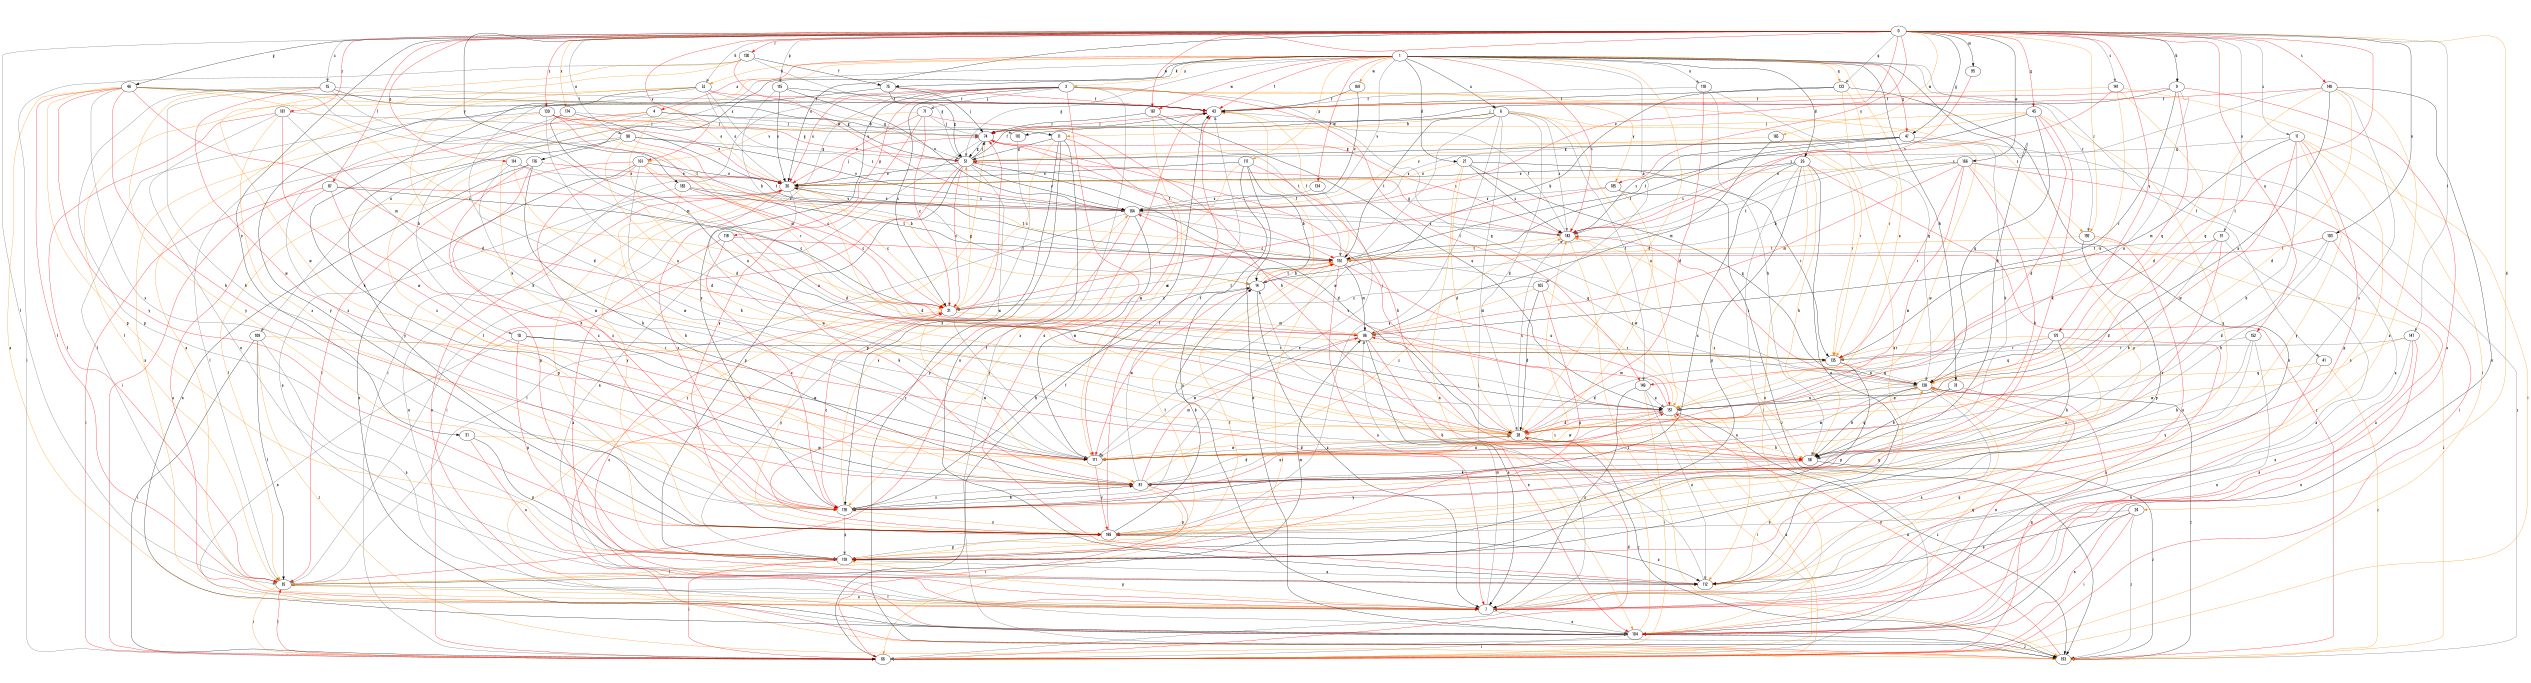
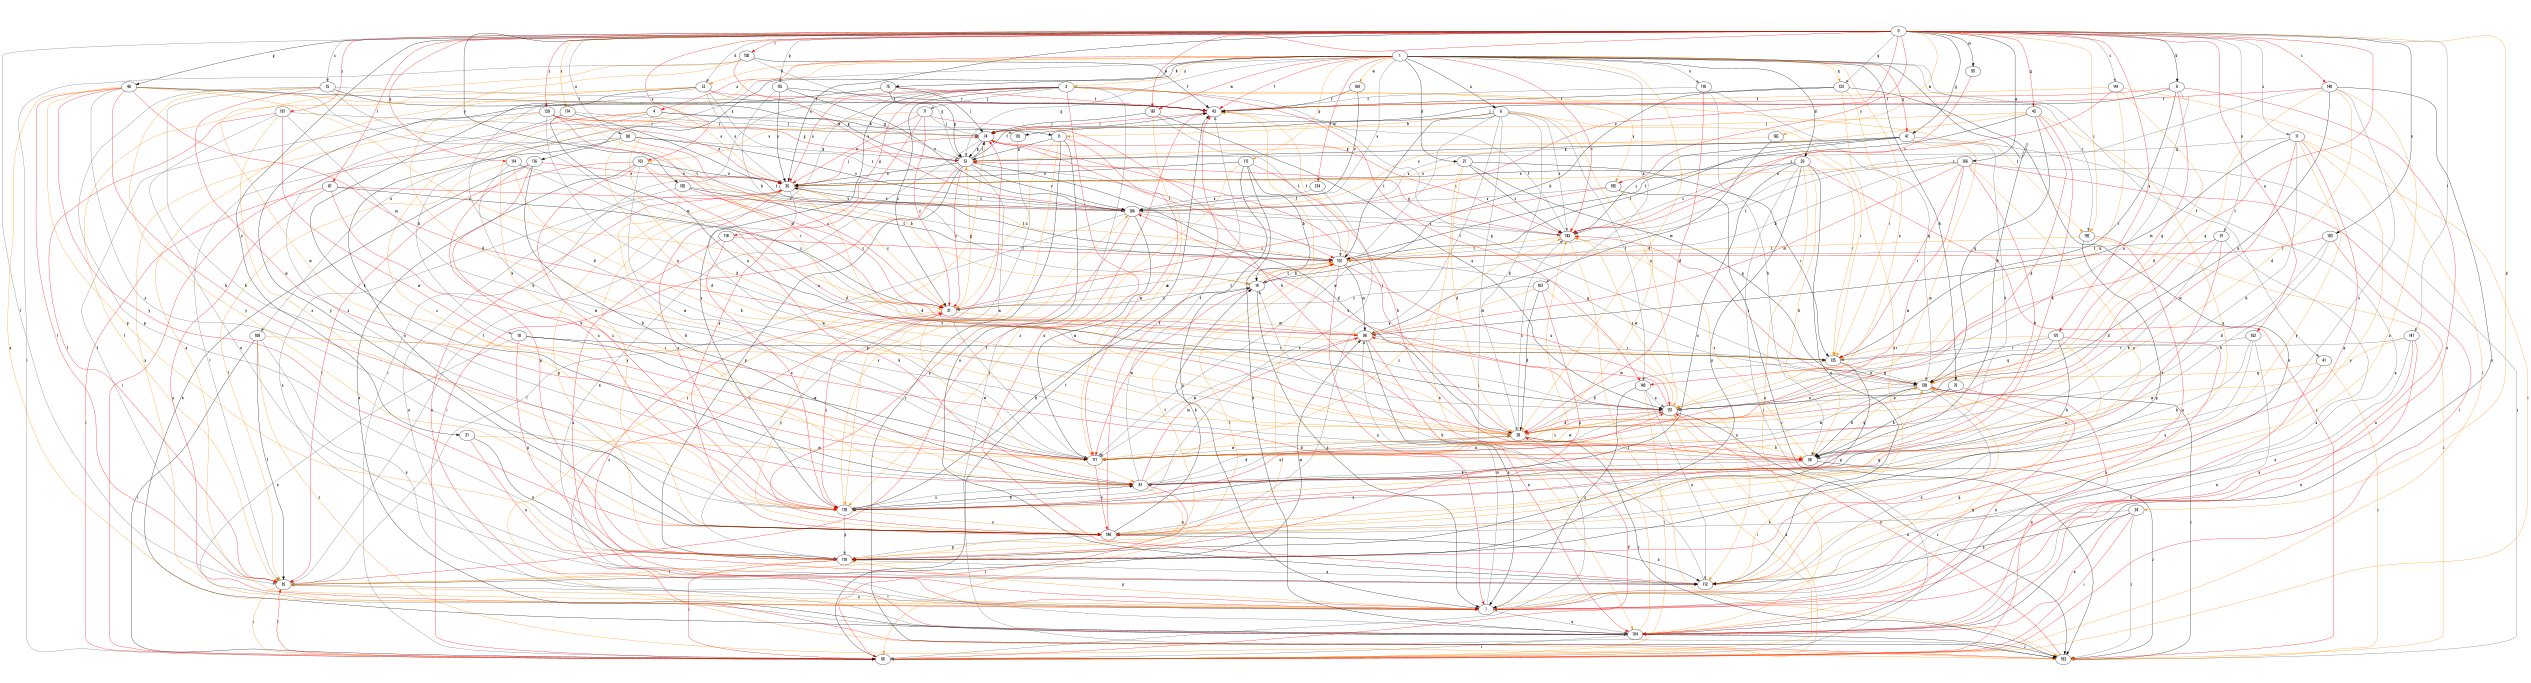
  strict digraph {
    fontname=Oswald
    node [fontname=Oswald]
    edge [color=gray40 fontname=Oswald]
    0
    9
    15
    17
    n5 [label=24]
    31
    36
    45
    46
    47
    52
    87
    89
    95
    97
    98
    103
    114
    115
    123
    130
    139
    140
    141
    147
    149
    152
    161
    164
    165
    166
    167
    174
    179
    183
    185
    187
    192
    43
    157
    128
    135
    7
    74
    51
    81
    171
    186
    96
    119
    58
    66
    112
    193
    104
    28
    21
    178
    150
    143
    14
    1
    2
    4
    6
    26
    27
    41
    75
    78
    105
    109
    110
    117
    134
    169
    176
    71
    118
    10
    11
    170
    0 -> 9 [color=black label=b]
    0 -> 15 [label=c]
    0 -> 17 [label=c]
    0 -> n5 [color=darkorange label=d]
    0 -> 31 [color=black label=e]
    0 -> 36 [color=black label=e]
    0 -> 45 [color=red label=g]
    0 -> 46 [color=black label=g]
    0 -> 47 [color=black label=g]
    0 -> 52 [label=h]
    0 -> 87 [color=red label=l]
    0 -> 89 [label=l]
    0 -> 95 [color=black label=m]
    0 -> 97 [label=n]
    0 -> 98 [label=n]
    0 -> 103 [color=black label=n]
    0 -> 114 [color=red label=p]
    0 -> 115 [label=p]
    0 -> 123 [label=q]
    0 -> 130 [color=red label=r]
    0 -> 139 [color=red label=s]
    0 -> 140 [color=red label=s]
    0 -> 141 [label=s]
    0 -> 147 [label=t]
    0 -> 149 [color=red label=t]
    0 -> 152 [color=red label=u]
    0 -> 161 [color=red label=v]
    0 -> 164 [color=red label=v]
    0 -> 165 [color=darkorange label=w]
    0 -> 166 [color=black label=w]
    0 -> 167 [color=red label=w]
    0 -> 174 [color=darkorange label=x]
    0 -> 179 [color=red label=y]
    0 -> 183 [color=black label=y]
    0 -> 185 [color=red label=y]
    0 -> 187 [color=red label=z]
    0 -> 192 [color=darkorange label=z]
    9 -> 43 [color=red label=f]
    9 -> 157 [label=u]
    9 -> 128 [color=red label=q]
    9 -> 135 [color=black label=r]
    9 -> 7 [color=red label=a]
    9 -> 74 [color=black label=j]
    15 -> 43 [label=f]
    15 -> 51 [color=black label=g]
    15 -> 81 [label=k]
    15 -> 171 [color=red label=w]
    15 -> 186 [color=darkorange label=y]
    15 -> 96 [label=m]
    15 -> 119 [label=p]
    17 -> 51 [label=g]
    17 -> 171 [color=red label=w]
    17 -> 186 [color=darkorange label=y]
    17 -> 96 [color=black label=m]
    17 -> 119 [color=red label=p]
    17 -> 58 [label=h]
    17 -> 66 [color=darkorange label=i]
    17 -> 112 [color=darkorange label=o]
    n5 -> 186 [label=y]
    n5 -> 66 [color=red label=i]
    n5 -> 112 [color=black label=o]
    n5 -> 193 [label=z]
    n5 -> 104 [color=red label=n]
    31 -> 171 [color=darkorange label=w]
    31 -> 119 [color=black label=p]
    31 -> 112 [color=red label=o]
    36 -> 164 [label=v]
    36 -> 74 [color=red label=j]
    36 -> 171 [label=w]
    36 -> 186 [color=darkorange label=y]
    36 -> 119 [color=darkorange label=p]
    36 -> 104 [label=n]
    36 -> 28 [color=darkorange label=d]
    36 -> 21 [color=darkorange label=c]
    36 -> 178 [color=red label=x]
    36 -> 150 [color=darkorange label=t]
    45 -> 164 [color=darkorange label=v]
    45 -> 128 [color=black label=q]
    45 -> 74 [color=darkorange label=j]
    45 -> 81 [color=red label=k]
    45 -> 186 [color=darkorange label=y]
    45 -> 28 [color=red label=d]
    45 -> 150 [color=black label=t]
    46 -> 36 [color=darkorange label=e]
    46 -> 89 [color=red label=l]
    46 -> 43 [color=black label=f]
    46 -> 7 [color=darkorange label=a]
    46 -> 81 [color=red label=k]
    46 -> 186 [color=red label=y]
    46 -> 96 [color=red label=m]
    46 -> 119 [color=darkorange label=p]
    46 -> 21 [color=darkorange label=c]
    46 -> 178 [label=x]
    46 -> 150 [label=t]
    47 -> 164 [label=v]
    47 -> 7 [label=a]
    47 -> 51 [color=black label=g]
    47 -> 171 [color=darkorange label=w]
    47 -> 58 [label=h]
    47 -> 150 [color=black label=t]
    47 -> 143 [color=black label=s]
    52 -> 36 [label=e]
    52 -> 89 [color=darkorange label=l]
    52 -> 43 [color=red label=f]
    52 -> 7 [color=darkorange label=a]
    52 -> 51 [label=g]
    52 -> 81 [color=black label=k]
    52 -> 28 [label=d]
    52 -> 143 [label=s]
    87 -> 164 [color=red label=v]
    87 -> 7 [color=red label=a]
    87 -> 58 [color=red label=h]
    87 -> 66 [color=red label=i]
    87 -> 21 [color=black label=c]
    89 -> 43 [color=red label=f]
    89 -> 7 [color=darkorange label=a]
    89 -> 96 [color=black label=m]
    89 -> 66 [color=darkorange label=i]
    89 -> 150 [color=darkorange label=t]
    95 -> 143 [color=red label=s]
    97 -> 7 [label=a]
    97 -> 58 [label=h]
    97 -> 28 [color=red label=d]
    97 -> 178 [color=red label=x]
    97 -> 150 [label=t]
    98 -> 89 [label=l]
    98 -> 164 [color=black label=v]
    98 -> 51 [label=g]
    98 -> 186 [color=black label=y]
    98 -> 28 [color=darkorange label=d]
    98 -> 21 [color=red label=c]
    103 -> 7 [color=red label=a]
    103 -> 58 [label=h]
    103 -> 28 [label=d]
    103 -> 150 [color=red label=t]
    114 -> 36 [label=e]
    114 -> 89 [color=darkorange label=l]
    114 -> 157 [label=u]
    114 -> 171 [label=w]
    114 -> 58 [color=darkorange label=h]
    115 -> 36 [color=black label=e]
    115 -> 164 [color=black label=v]
    115 -> 43 [color=black label=f]
    115 -> 14 [label=b]
    123 -> 43 [color=black label=f]
    123 -> 135 [color=darkorange label=r]
    123 -> 7 [color=darkorange label=a]
    123 -> 104 [color=black label=n]
    123 -> 14 [color=black label=b]
    130 -> 164 [color=red label=v]
-   130 -> 75 [color=black label=f]
+   130 -> 43 [color=black label=f]
    130 -> 51 [label=g]
    130 -> 171 [color=darkorange label=w]
    130 -> 66 [label=i]
    130 -> 28 [color=darkorange label=d]
    139 -> 36 [color=red label=e]
    139 -> 89 [label=l]
    139 -> 157 [label=u]
    139 -> 7 [color=darkorange label=a]
    139 -> 74 [color=darkorange label=j]
    139 -> 51 [color=red label=g]
    139 -> 96 [color=red label=m]
    140 -> 43 [color=red label=f]
    140 -> 157 [color=black label=u]
    140 -> 128 [color=darkorange label=q]
    140 -> 112 [color=darkorange label=o]
    140 -> 104 [color=black label=n]
    140 -> 28 [color=darkorange label=d]
    140 -> 178 [label=x]
    140 -> 143 [label=s]
    141 -> 43 [color=darkorange label=f]
    141 -> 157 [color=darkorange label=u]
    141 -> 66 [color=darkorange label=i]
    141 -> 28 [color=darkorange label=d]
    141 -> 143 [color=red label=s]
    147 -> 135 [label=r]
    147 -> 7 [color=red label=a]
    147 -> 171 [color=darkorange label=w]
    147 -> 112 [label=o]
    147 -> 104 [color=red label=n]
    149 -> 157 [label=u]
    149 -> 7 [color=black label=a]
    149 -> 66 [color=darkorange label=i]
    149 -> 112 [label=o]
    152 -> 135 [label=r]
    152 -> 81 [label=k]
    152 -> 186 [label=y]
    152 -> 104 [label=n]
    161 -> 36 [color=black label=e]
    161 -> 89 [color=red label=l]
    161 -> 171 [label=w]
    161 -> 104 [color=black label=n]
    161 -> 28 [color=red label=d]
    161 -> 178 [color=red label=x]
    161 -> 14 [color=darkorange label=b]
    164 -> 36 [color=black label=e]
    164 -> 89 [label=l]
    164 -> 128 [label=q]
    164 -> 171 [color=black label=w]
    164 -> 186 [color=red label=y]
    164 -> 143 [label=s]
    165 -> 135 [color=darkorange label=r]
    165 -> 51 [color=darkorange label=g]
    165 -> 96 [color=black label=m]
    166 -> 36 [color=darkorange label=e]
    166 -> 135 [color=red label=r]
    166 -> 81 [color=red label=k]
    166 -> 171 [color=red label=w]
    166 -> 186 [color=darkorange label=y]
    166 -> 96 [color=red label=m]
    166 -> 66 [color=red label=i]
    166 -> 193 [label=z]
    166 -> 150 [label=t]
    166 -> 14 [label=b]
    167 -> 157 [color=black label=u]
    167 -> 74 [color=black label=j]
    167 -> 171 [color=darkorange label=w]
    167 -> 150 [label=t]
    174 -> 157 [color=black label=u]
    174 -> 135 [color=darkorange label=r]
    174 -> 74 [label=j]
    174 -> 178 [label=x]
    174 -> 150 [color=black label=t]
    179 -> 157 [label=u]
    179 -> 128 [color=black label=q]
    179 -> 135 [color=darkorange label=r]
    179 -> 7 [color=red label=a]
    179 -> 81 [color=black label=k]
    179 -> 178 [color=darkorange label=x]
    183 -> 164 [label=v]
    183 -> 81 [color=darkorange label=k]
    183 -> 112 [label=o]
    183 -> 21 [color=red label=c]
    183 -> 150 [color=black label=t]
    185 -> 164 [label=v]
    185 -> 171 [color=darkorange label=w]
    185 -> 193 [color=black label=z]
    185 -> 21 [color=red label=c]
    187 -> 89 [color=red label=l]
    187 -> 74 [label=j]
    187 -> 171 [color=red label=w]
    187 -> 58 [label=h]
    187 -> 112 [label=o]
    187 -> 178 [color=darkorange label=x]
    192 -> 119 [color=black label=p]
    192 -> 112 [color=red label=o]
    192 -> 193 [color=darkorange label=z]
    192 -> 150 [color=darkorange label=t]
    43 -> 74 [color=red label=j]
    157 -> 164 [color=red label=v]
    157 -> 171 [color=darkorange label=w]
    157 -> 96 [color=red label=m]
    157 -> 66 [color=darkorange label=i]
    157 -> 193 [color=black label=z]
    157 -> 28 [color=red label=d]
    157 -> 143 [color=darkorange label=s]
    128 -> 157 [label=u]
    128 -> 7 [label=a]
    128 -> 171 [label=w]
    128 -> 58 [color=black label=h]
    128 -> 193 [color=black label=z]
    128 -> 143 [color=red label=s]
    135 -> 128 [label=q]
    135 -> 119 [color=black label=p]
    135 -> 28 [label=d]
    7 -> 89 [label=l]
    7 -> 128 [color=darkorange label=q]
    7 -> 96 [label=m]
    7 -> 119 [color=darkorange label=p]
    7 -> 104 [label=n]
    7 -> 21 [color=red label=c]
    74 -> 51 [color=black label=g]
    74 -> 193 [color=darkorange label=z]
    74 -> 104 [label=n]
    74 -> 150 [color=red label=t]
    74 -> 143 [color=red label=s]
    51 -> 36 [color=black label=e]
    51 -> 164 [color=black label=v]
    51 -> 43 [color=black label=f]
    51 -> 74 [color=black label=j]
    51 -> 171 [label=w]
    51 -> 119 [color=black label=p]
    51 -> 66 [color=red label=i]
    51 -> 28 [color=black label=d]
    51 -> 21 [color=red label=c]
    81 -> 43 [label=f]
    81 -> 157 [label=u]
    81 -> 96 [color=red label=m]
    81 -> 119 [color=darkorange label=p]
    81 -> 66 [color=red label=i]
    81 -> 28 [label=d]
    81 -> 178 [label=x]
    81 -> 143 [color=darkorange label=s]
    171 -> 186 [color=red label=y]
    171 -> 28 [label=d]
    186 -> 43 [color=red label=f]
    186 -> 128 [color=darkorange label=q]
    186 -> 119 [label=p]
    186 -> 112 [color=black label=o]
    186 -> 14 [color=black label=b]
    96 -> 135 [label=r]
    96 -> 7 [color=black label=a]
    96 -> 171 [label=w]
    96 -> 104 [color=red label=n]
    119 -> 89 [color=darkorange label=l]
    119 -> 66 [color=red label=i]
    119 -> 112 [label=o]
    119 -> 150 [color=darkorange label=t]
    58 -> 128 [color=darkorange label=q]
    58 -> 81 [label=k]
    58 -> 186 [color=red label=y]
    58 -> 112 [color=darkorange label=o]
    58 -> 193 [color=black label=z]
    58 -> 143 [color=darkorange label=s]
    66 -> 89 [color=red label=l]
    66 -> 43 [color=black label=f]
    66 -> 157 [color=darkorange label=u]
    66 -> 128 [color=red label=q]
    66 -> 28 [color=red label=d]
    112 -> 14 [label=b]
    193 -> 157 [color=red label=u]
    193 -> 74 [color=red label=j]
    104 -> 36 [color=red label=e]
    104 -> 128 [color=darkorange label=q]
    104 -> 66 [label=i]
    104 -> 193 [color=black label=z]
    104 -> 143 [color=darkorange label=s]
    28 -> 74 [color=red label=j]
    28 -> 171 [color=darkorange label=w]
    28 -> 58 [color=darkorange label=h]
    28 -> 193 [color=black label=z]
    28 -> 143 [label=s]
    21 -> 51 [color=darkorange label=g]
    21 -> 81 [color=darkorange label=w]
    21 -> 186 [color=darkorange label=y]
    21 -> 96 [color=darkorange label=m]
    21 -> 150 [color=darkorange label=t]
    178 -> 164 [color=darkorange label=v]
    178 -> 157 [color=red label=u]
    178 -> 81 [color=black label=k]
    178 -> 186 [color=darkorange label=y]
    178 -> 119 [label=p]
    178 -> 21 [color=red label=c]
    178 -> 14 [color=black label=b]
    150 -> 43 [color=darkorange label=f]
    150 -> 157 [color=red label=u]
    150 -> 7 [color=red label=a]
    150 -> 96 [color=black label=m]
    150 -> 66 [color=darkorange label=i]
    150 -> 21 [label=c]
    150 -> 14 [label=b]
    143 -> 43 [label=f]
    143 -> 51 [color=red label=g]
    143 -> 193 [color=darkorange label=z]
    143 -> 150 [color=darkorange label=t]
    14 -> 43 [color=darkorange label=f]
    14 -> 7 [color=black label=a]
    14 -> 171 [color=red label=w]
    14 -> 21 [label=c]
    14 -> 150 [color=red label=t]
    1 -> 47 [color=red label=g]
    1 -> 52 [color=darkorange label=h]
    1 -> 123 [color=darkorange label=q]
    1 -> 164 [label=v]
    1 -> 167 [color=red label=w]
    1 -> 192 [label=z]
    1 -> 43 [color=red label=f]
    1 -> 157 [color=darkorange label=u]
    1 -> 51 [label=g]
    1 -> 81 [color=darkorange label=k]
    1 -> 58 [color=black label=h]
    1 -> 28 [color=darkorange label=d]
    1 -> 143 [color=red label=s]
    1 -> 2 [color=darkorange label=a]
    1 -> 4 [color=red label=a]
    1 -> 6 [color=black label=a]
    1 -> 26 [color=black label=d]
    1 -> 27 [color=black label=d]
    1 -> 41 [label=f]
    1 -> 75 [color=black label=k]
    1 -> 78 [color=black label=k]
    1 -> 105 [label=o]
    1 -> 109 [label=o]
    1 -> 110 [label=o]
    1 -> 117 [color=darkorange label=p]
    1 -> 134 [color=red label=r]
    1 -> 169 [color=darkorange label=w]
    1 -> 176 [color=black label=x]
    2 -> 36 [color=red label=e]
    2 -> 89 [label=l]
    2 -> 149 [color=red label=t]
    2 -> 185 [color=darkorange label=y]
    2 -> 192 [color=darkorange label=z]
    2 -> 128 [label=q]
    2 -> 66 [label=i]
    2 -> 112 [color=red label=o]
    2 -> 193 [label=z]
    2 -> 21 [color=black label=c]
    2 -> 178 [color=black label=x]
    2 -> 71 [label=j]
    2 -> 118 [color=red label=p]
    4 -> 66 [color=red label=i]
    4 -> 28 [color=darkorange label=d]
    4 -> 178 [color=darkorange label=x]
    4 -> 10 [label=b]
    4 -> 11 [color=black label=b]
    4 -> 170 [label=w]
    6 -> 149 [label=t]
    6 -> 157 [color=darkorange label=u]
    6 -> 135 [color=darkorange label=r]
    6 -> 171 [label=w]
    6 -> 186 [label=y]
    6 -> 66 [label=i]
    6 -> 28 [label=d]
    6 -> 150 [color=black label=t]
    6 -> 143 [label=s]
    6 -> 11 [color=darkorange label=b]
    6 -> 170 [color=black label=w]
    26 -> 36 [color=black label=e]
    26 -> 119 [color=black label=p]
    26 -> 58 [color=darkorange label=h]
    26 -> 66 [label=i]
    26 -> 112 [color=black label=o]
    26 -> 193 [color=red label=z]
    26 -> 104 [color=darkorange label=n]
    26 -> 178 [color=black label=x]
    26 -> 143 [label=s]
    27 -> 36 [color=darkorange label=e]
    27 -> 128 [color=black label=q]
    27 -> 135 [color=black label=r]
    27 -> 104 [color=darkorange label=n]
    27 -> 28 [color=darkorange label=d]
    27 -> 143 [color=black label=s]
    41 -> 128 [color=darkorange label=q]
    41 -> 193 [color=darkorange label=z]
    41 -> 104 [color=red label=n]
    75 -> 43 [color=red label=f]
    75 -> 74 [color=black label=j]
    75 -> 51 [color=black label=g]
    75 -> 186 [color=black label=y]
    78 -> 157 [label=u]
    78 -> 58 [color=black label=h]
    78 -> 104 [color=red label=n]
    105 -> 96 [color=darkorange label=m]
    105 -> 119 [color=red label=p]
    105 -> 112 [color=darkorange label=o]
    105 -> 28 [color=black label=d]
    105 -> 21 [label=c]
    109 -> 89 [color=black label=l]
    109 -> 135 [color=darkorange label=r]
    109 -> 7 [label=a]
    109 -> 66 [color=black label=i]
    109 -> 193 [color=darkorange label=z]
    110 -> 43 [label=f]
    110 -> 128 [label=q]
    110 -> 58 [label=h]
    110 -> 28 [color=red label=d]
    117 -> 36 [color=black label=e]
    117 -> 7 [color=black label=a]
    117 -> 58 [color=red label=h]
    117 -> 104 [color=black label=n]
    117 -> 178 [color=darkorange label=x]
    117 -> 14 [color=black label=b]
    134 -> 164 [label=v]
    134 -> 178 [label=x]
    169 -> 164 [color=black label=v]
    169 -> 43 [color=black label=f]
    176 -> 36 [color=red label=e]
    176 -> 81 [color=black label=k]
    176 -> 119 [color=red label=p]
    176 -> 104 [color=black label=n]
    176 -> 178 [color=red label=x]
    71 -> 36 [color=red label=e]
    71 -> 161 [color=darkorange label=v]
    71 -> 74 [label=j]
    71 -> 186 [color=red label=y]
    71 -> 58 [color=red label=h]
    71 -> 21 [color=red label=c]
    118 -> 7 [color=red label=a]
    118 -> 81 [color=red label=k]
    118 -> 178 [color=red label=x]
    118 -> 150 [color=red label=t]
    10 -> 135 [color=black label=r]
    10 -> 171 [color=black label=w]
    10 -> 119 [color=red label=p]
    10 -> 104 [label=n]
    11 -> 51 [color=black label=g]
    11 -> 171 [color=red label=w]
    11 -> 112 [color=black label=o]
    11 -> 193 [color=black label=z]
    11 -> 21 [color=darkorange label=c]
-   11 -> 178 [color=black label=x]
+   11 -> 178 [color=darkorange label=x]
    170 -> 119 [label=p]
  }
